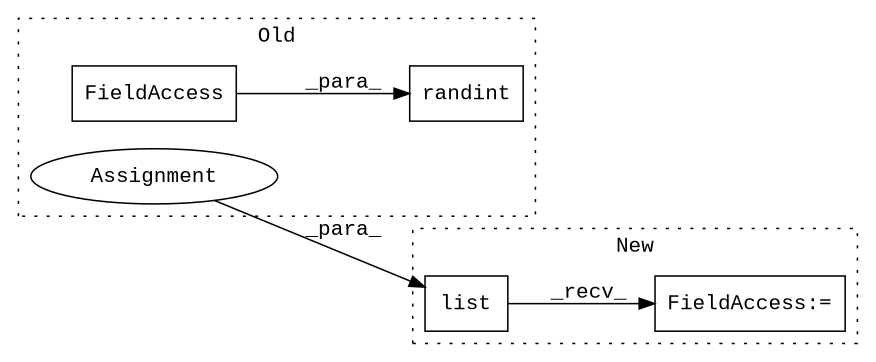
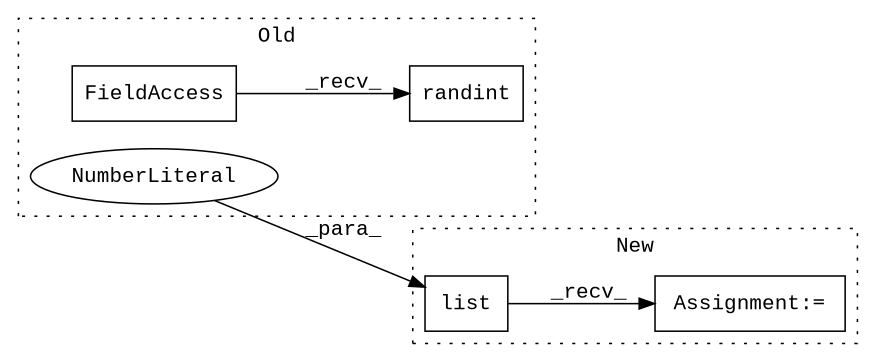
  digraph {
    fontname="Liberation Mono"
    rankdir=LR
    node [a=32 fontname="Liberation Mono" l=12 shape=box]
    edge [fontname="Liberation Mono"]
    n1 [l="5,1" label=list s="13425,13431"]
-   n2 [a=7 label="FieldAccess:=" s=13395]
+   n2 [a=7 label="Assignment:=" s=13395]
    n3 [l="8,1" label=randint s="12695,12712"]
    n4 [a=22 label=FieldAccess s=12682]
-   n5 [a=34 l=1 label=Assignment s=12703 shape=ellipse]
+   n5 [a=34 l=1 label=NumberLiteral s=12703 shape=ellipse]
    subgraph cluster_1 {
      label=New
      style=dotted
      n1
      n2
    }
    subgraph cluster_2 {
      label=Old
      style=dotted
      n3
      n4
      n5
    }
    n1 -> n2 [label=_recv_]
-   n4 -> n3 [label=_para_]
+   n4 -> n3 [label=_recv_]
    n5 -> n1 [label=_para_]
  }
